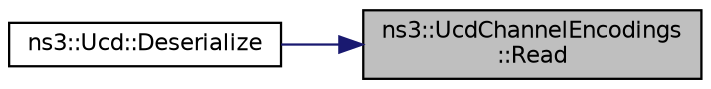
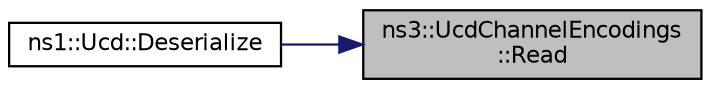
  digraph {
    rankdir=RL
    node [color=black fontname=Helvetica fontsize=10 shape=record style=filled]
    n1 [fillcolor=grey75 fontcolor=black height=0.2 label="ns3::UcdChannelEncodings\l::Read" width=0.4]
-   n2 [fillcolor=white height=0.2 label="ns3::Ucd::Deserialize" width=0.4]
+   n2 [fillcolor=white height=0.2 label="ns1::Ucd::Deserialize" width=0.4]
    n1 -> n2 [color=midnightblue dir=back fontname=Helvetica fontsize=10 labelfontname=Helvetica labelfontsize=10 style=solid]
  }
